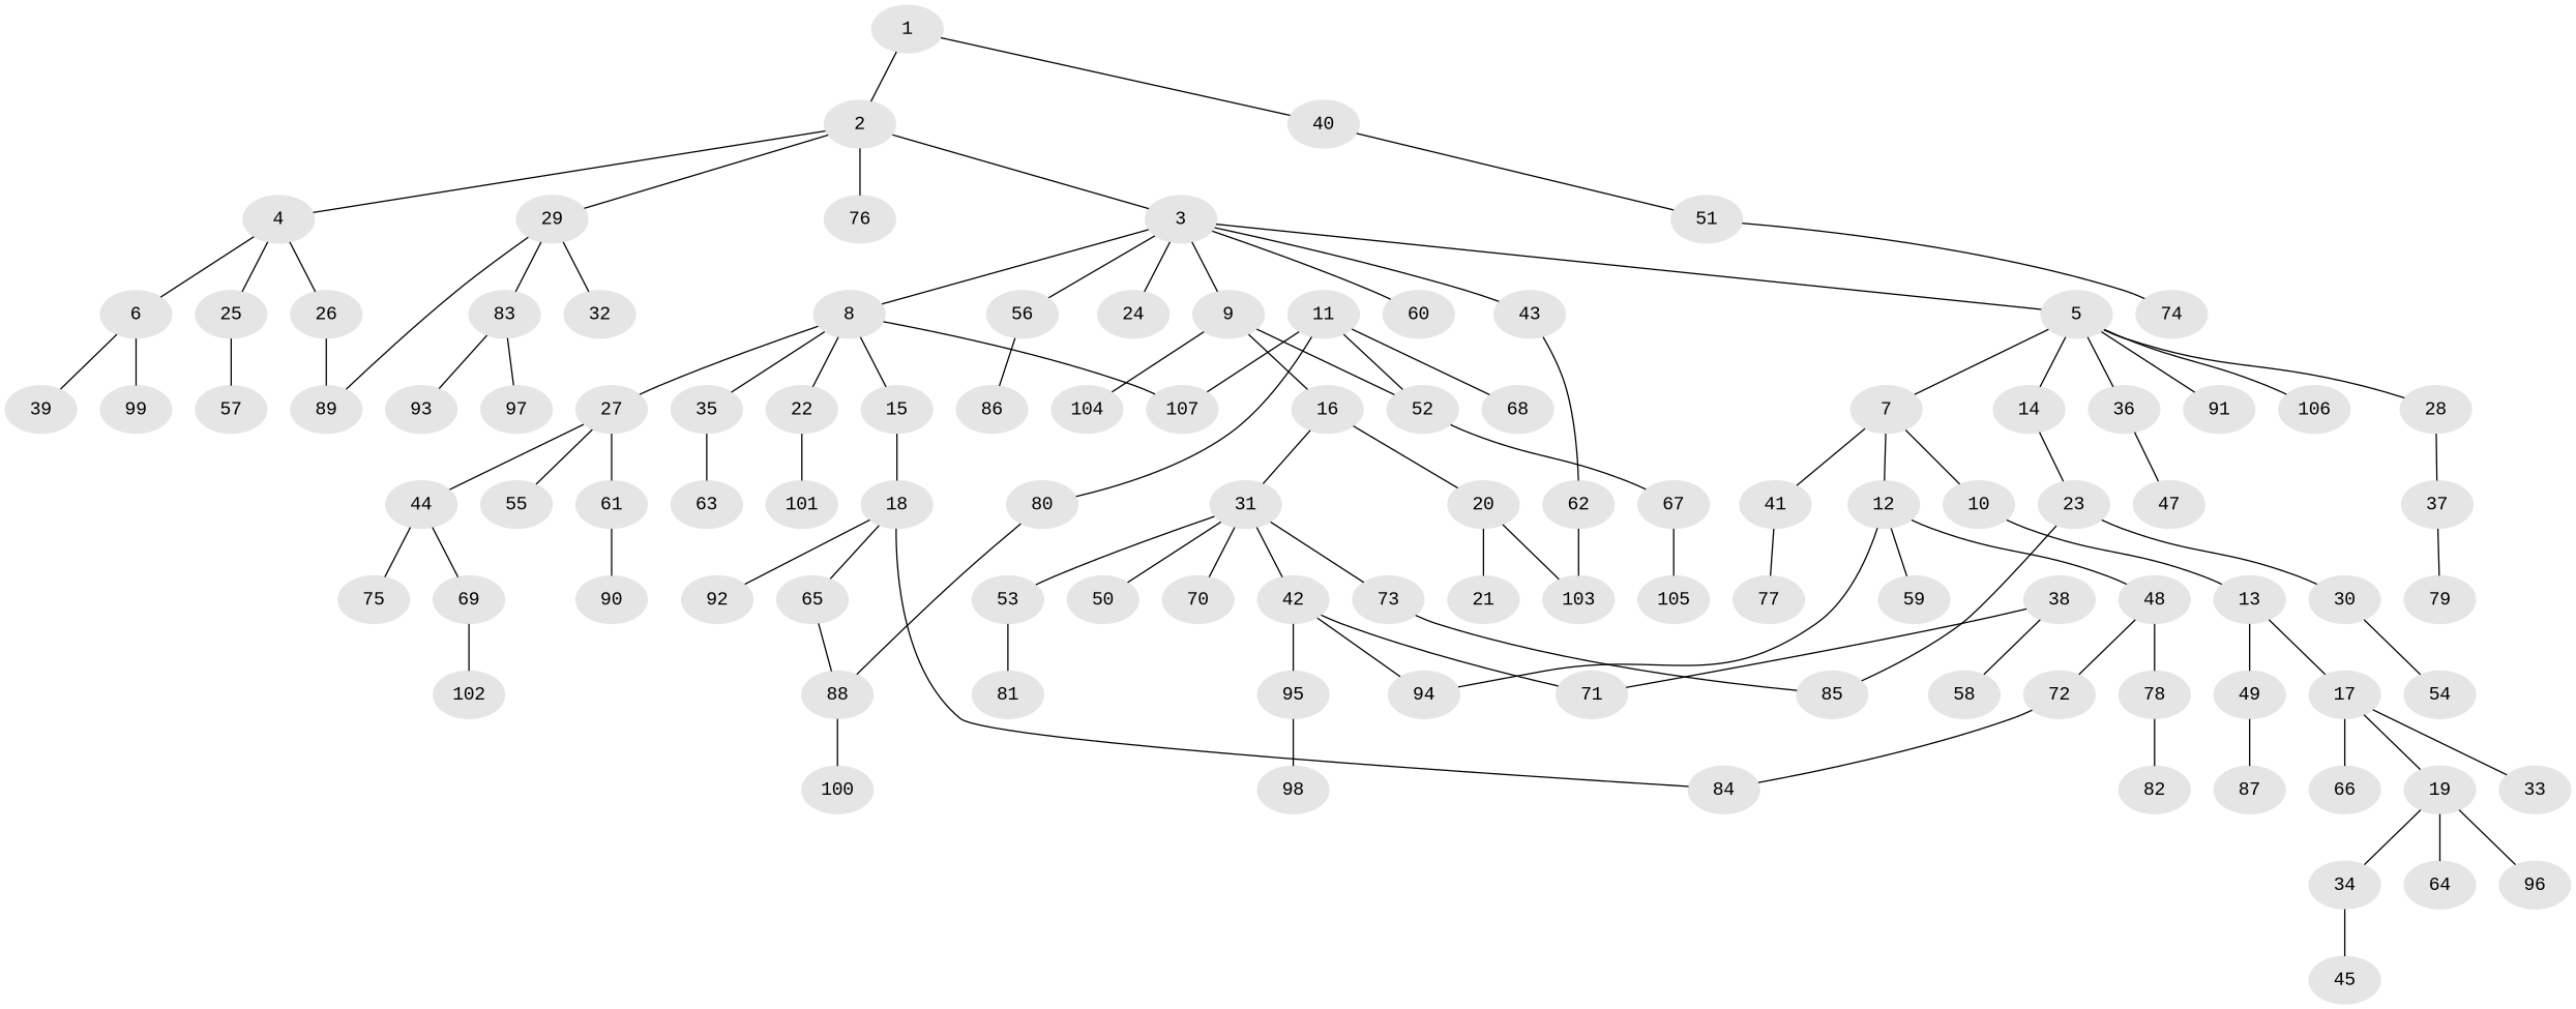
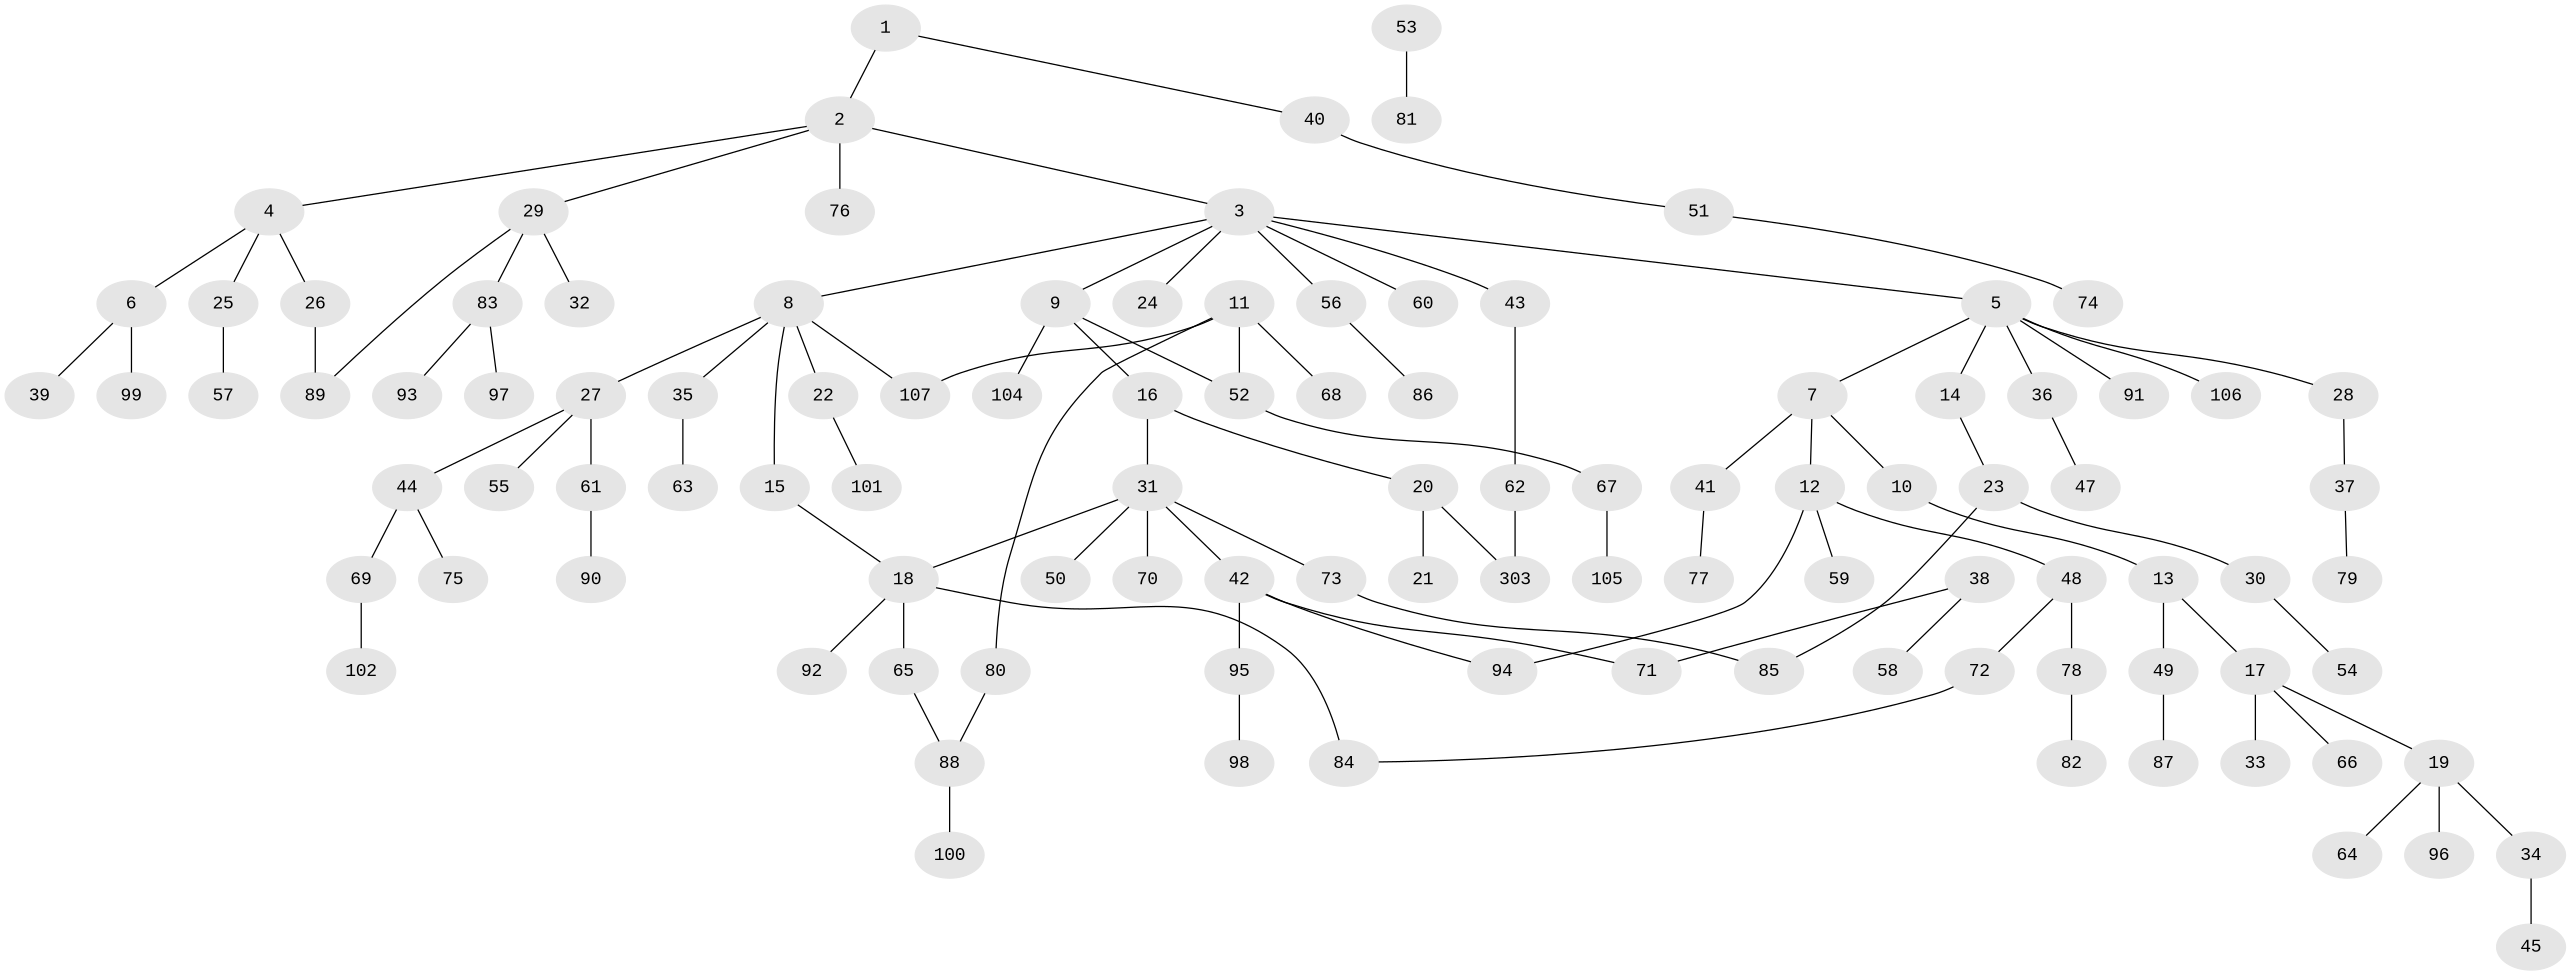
  graph {
    fontname="Liberation Mono"
    node [color=gray90 fontname="Liberation Mono" style=filled]
    edge [fontname="Liberation Mono"]
    1
    2
    40
    3
    4
    29
    76
    51
    5
    8
    9
    24
    43
    56
    60
    6
    25
    26
    89
    32
    83
    7
    14
    28
    36
    91
    106
    15
    22
    27
    35
    107
    16
    104
    52
    62
    86
    39
    99
    57
    10
    12
    41
    23
    37
    47
    13
    48
    59
    94
    77
    11
    68
    80
    18
    101
    44
    55
    61
    63
    20
    31
    38
    58
    71
    17
    49
    67
    88
    72
    78
    19
    33
    66
    87
    30
    85
    65
    84
    92
    21
-   103
+   103 [label=303]
    42
    50
    53
    70
    73
    34
    64
    96
    45
    54
    69
    75
    90
    79
    93
    97
    95
    81
    74
    98
    102
    82
    105
    100
    1 -- 2
    1 -- 40
    2 -- 3
    2 -- 4
    2 -- 29
    2 -- 76
    40 -- 51
    3 -- 5
    3 -- 8
    3 -- 9
    3 -- 24
    3 -- 43
    3 -- 56
    3 -- 60
    4 -- 6
    4 -- 25
    4 -- 26
    29 -- 89
    29 -- 32
    29 -- 83
    51 -- 74
    5 -- 7
    5 -- 14
    5 -- 28
    5 -- 36
    5 -- 91
    5 -- 106
    8 -- 15
    8 -- 22
    8 -- 27
    8 -- 35
    8 -- 107
    9 -- 16
    9 -- 104
    9 -- 52
    43 -- 62
    56 -- 86
    6 -- 39
    6 -- 99
    25 -- 57
    26 -- 89
    83 -- 93
    83 -- 97
    7 -- 10
    7 -- 12
    7 -- 41
    14 -- 23
    28 -- 37
    36 -- 47
    15 -- 18
    22 -- 101
    27 -- 44
    27 -- 55
    27 -- 61
    35 -- 63
    16 -- 20
    16 -- 31
    52 -- 67
    62 -- 103
    10 -- 13
    12 -- 48
    12 -- 59
    12 -- 94
    41 -- 77
    23 -- 30
    23 -- 85
    37 -- 79
    13 -- 17
    13 -- 49
    48 -- 72
    48 -- 78
    11 -- 107
    11 -- 52
    11 -- 68
    11 -- 80
    80 -- 88
    18 -- 65
    18 -- 84
    18 -- 92
    44 -- 69
    44 -- 75
    61 -- 90
    20 -- 21
    20 -- 103
    31 -- 42
    31 -- 50
-   31 -- 53
+   31 -- 18
    31 -- 70
    31 -- 73
    38 -- 58
    38 -- 71
    17 -- 19
    17 -- 33
    17 -- 66
    49 -- 87
    67 -- 105
    88 -- 100
    72 -- 84
    78 -- 82
    19 -- 34
    19 -- 64
    19 -- 96
    30 -- 54
    65 -- 88
    42 -- 94
    42 -- 71
    42 -- 95
    53 -- 81
    73 -- 85
    34 -- 45
    69 -- 102
    95 -- 98
  }
